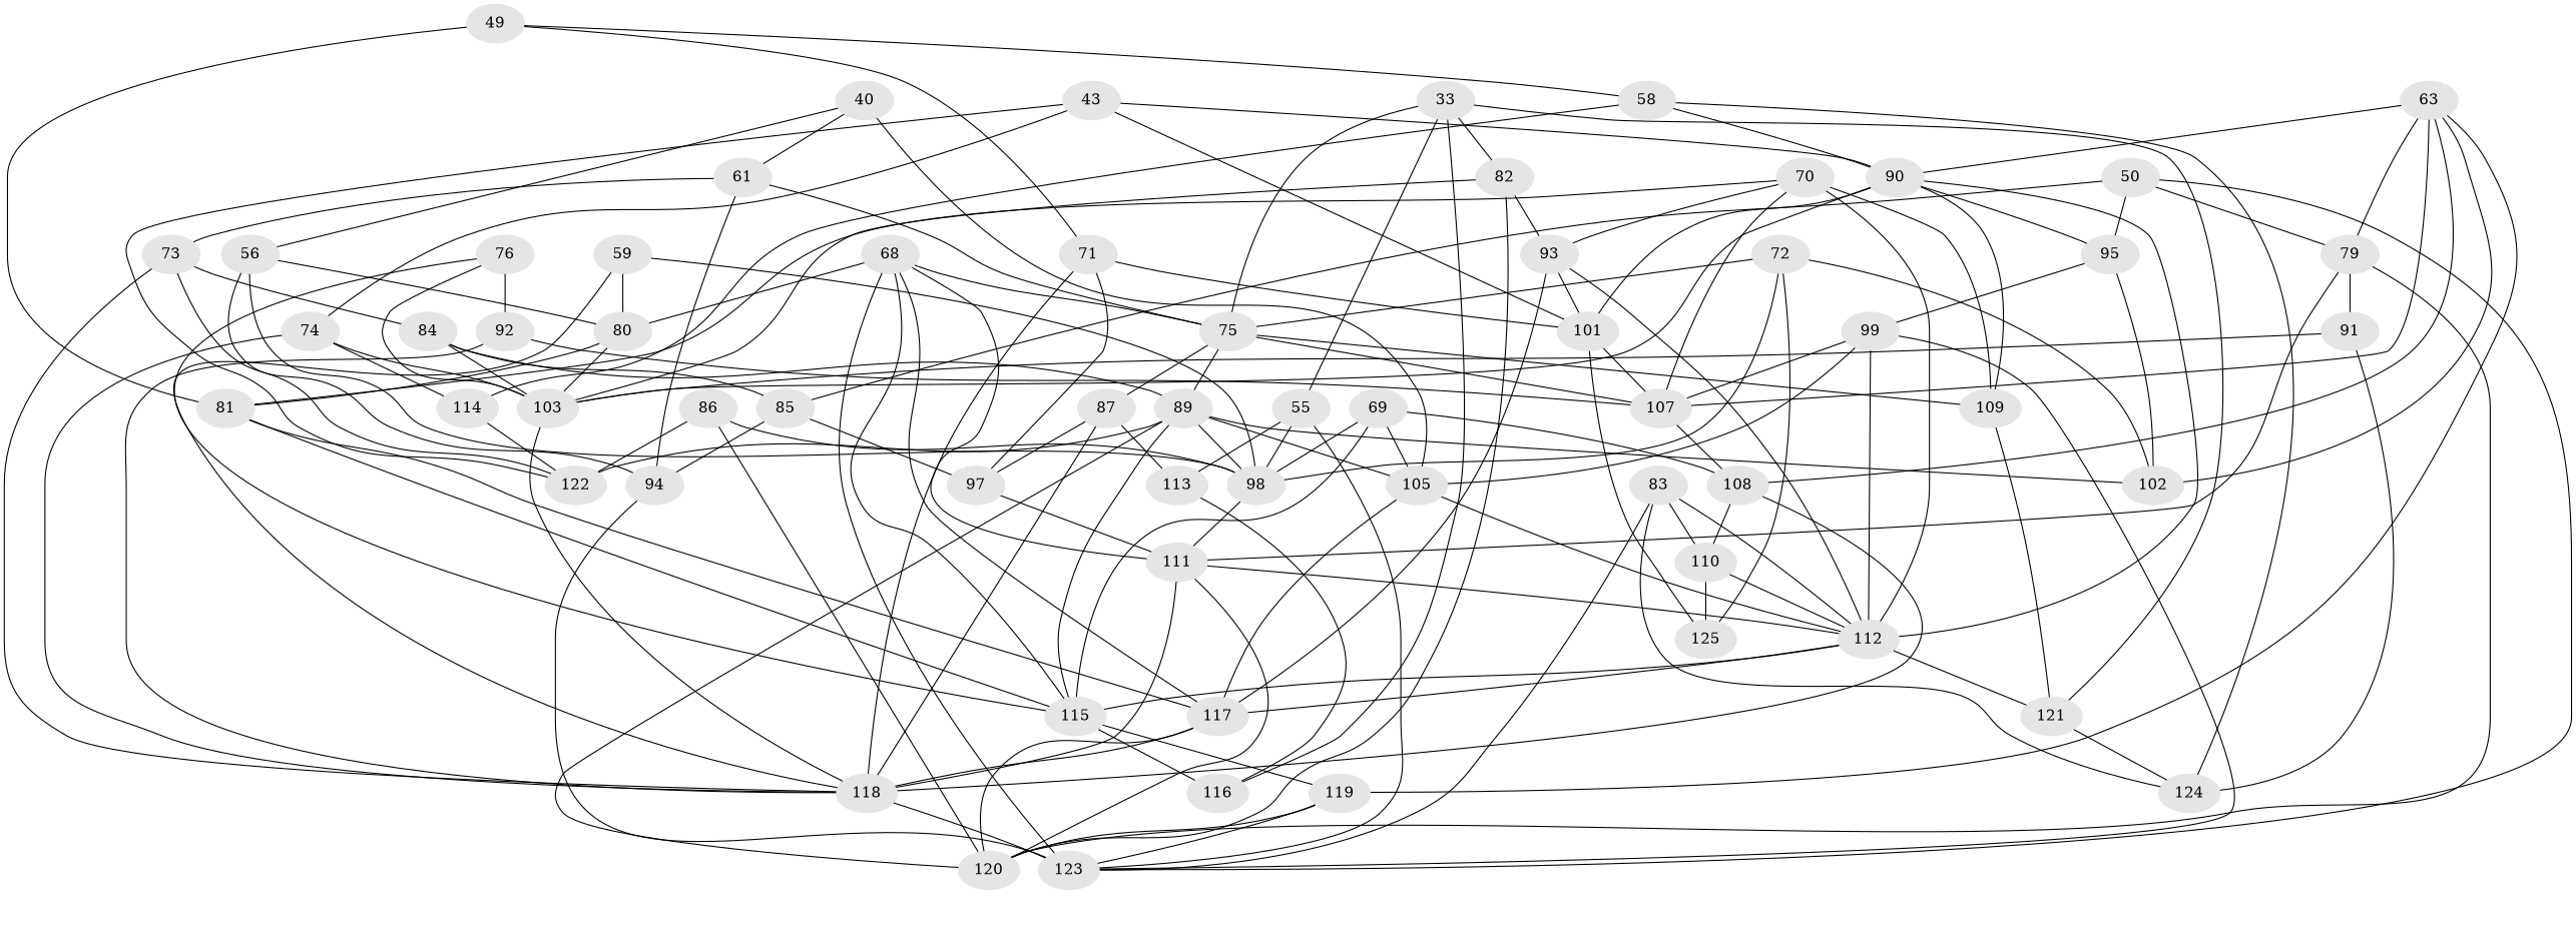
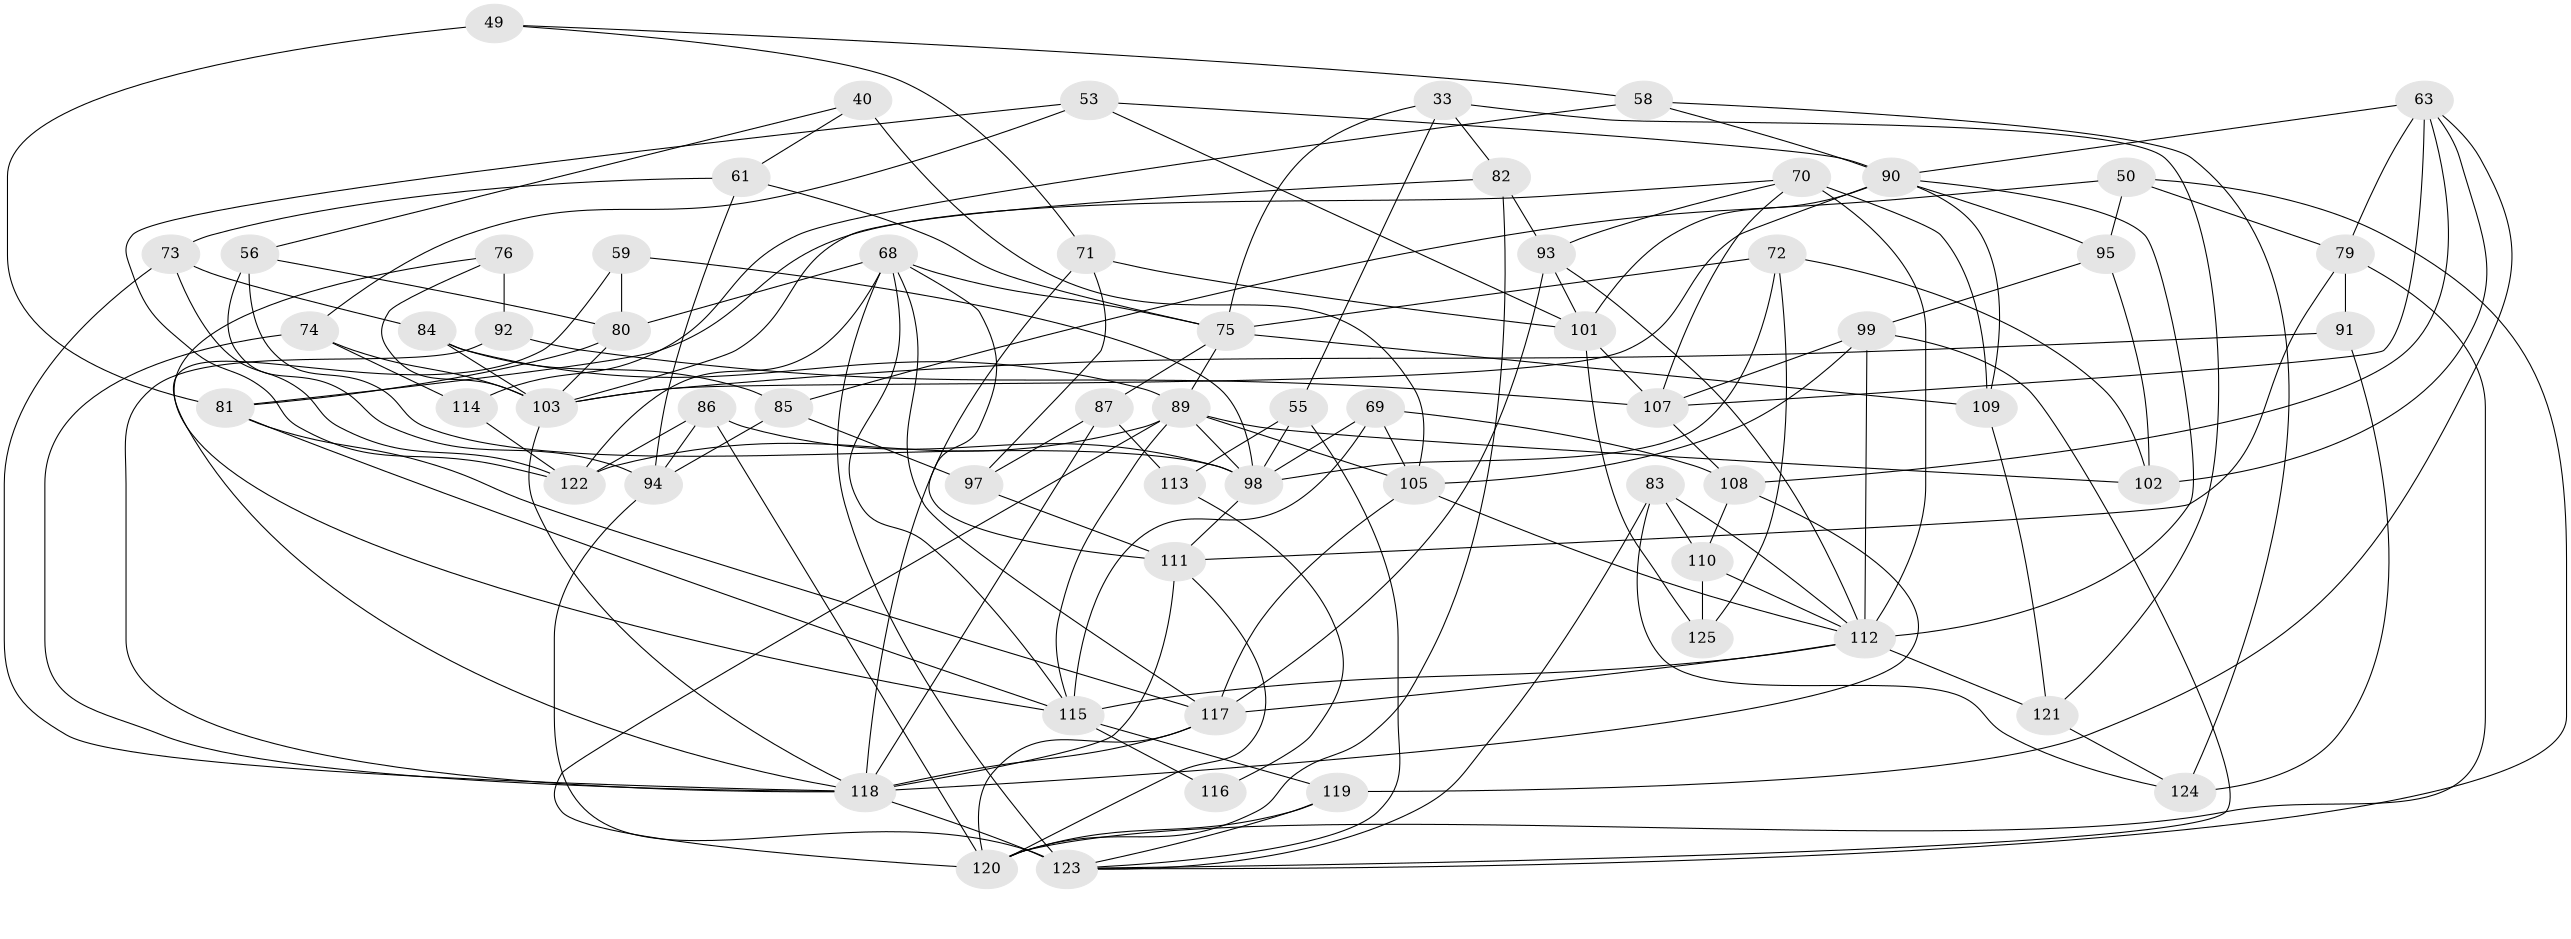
  graph {
    fontname="DejaVu Serif"
    node [color=gray90 fontname="DejaVu Serif" style=filled]
    edge [fontname="DejaVu Serif"]
    33 [super="+17"]
    55
    75 [super="+22+52"]
    82
    116
    121 [super="+66"]
    123 [super="+100"]
    98 [super="+14+31"]
    113
    107 [super="+3+51"]
    109
    87
    89 [super="+40"]
    93 [super="+19"]
    103 [super="+64"]
    120 [super="+21+48"]
    124
    n18 [label=40]
    56
    61
    105 [super="+42"]
    80 [super="+16"]
    94 [super="+38"]
    73
    117 [super="+67"]
    112 [super="+8+23+43"]
    49
    58
    71
    81 [super="+2"]
    90 [super="+18+37"]
    114
    101 [super="+6"]
    118 [super="+30+106"]
    97
    115 [super="+4+32+77"]
    79 [super="+35"]
    111 [super="+34+41"]
    91
    50
    85
    95
    102
    99 [super="+54"]
-   53 [label=43]
+   53
    74
    122 [super="+104"]
    125
    59
    84
    63 [super="+45"]
    108 [super="+46"]
    119 [super="+25"]
    110 [super="+62"]
    68 [super="+65"]
    69
    70 [super="+27"]
    72
    92 [super="+26"]
    76
    83
    86
    33 -- 55
    33 -- 75
    33 -- 82
-   33 -- 116 [weight=2]
    33 -- 121
    55 -- 123
    55 -- 98
    55 -- 113
-   75 -- 107
    75 -- 109
    75 -- 87
    75 -- 89
    82 -- 93
    82 -- 103
    82 -- 120
    121 -- 124
    98 -- 111
    113 -- 116
    107 -- 108
    109 -- 121
    87 -- 113
    87 -- 118
    87 -- 97
    89 -- 98
    89 -- 120
    89 -- 105
    89 -- 115
    89 -- 102
    89 -- 122
    93 -- 117
    93 -- 112
    93 -- 101 [weight=2]
    103 -- 118
    n18 -- 56
    n18 -- 61
    n18 -- 105 [weight=2]
    56 -- 98
    56 -- 80
    56 -- 94
    61 -- 75
    61 -- 94
    61 -- 73
    105 -- 117
    105 -- 112
    80 -- 103
    80 -- 81
    94 -- 123 [weight=2]
    73 -- 118
    73 -- 122
    73 -- 84
    117 -- 120
    117 -- 118
    112 -- 121 [weight=3]
    112 -- 117
    112 -- 115
    49 -- 58
    49 -- 71
    49 -- 81 [weight=2]
    58 -- 124
    58 -- 90
    58 -- 114
    71 -- 101
    71 -- 118
    71 -- 97
    81 -- 117
    81 -- 115
    90 -- 109
    90 -- 103
    90 -- 112
    90 -- 101
    90 -- 95
    114 -- 122
    101 -- 107
    101 -- 125
    118 -- 123 [weight=3]
    97 -- 111
    115 -- 116
    115 -- 119 [weight=2]
    79 -- 120 [weight=2]
    79 -- 111
    79 -- 91
    111 -- 120
-   111 -- 112 [weight=2]
    111 -- 118 [weight=3]
    91 -- 103 [weight=2]
    91 -- 124
    50 -- 123
    50 -- 79
    50 -- 85
    50 -- 95
    85 -- 94
    85 -- 97
    95 -- 102
    95 -- 99
    99 -- 123
    99 -- 107
    99 -- 105
    99 -- 112 [weight=2]
    53 -- 90
    53 -- 101
    53 -- 74
    53 -- 122
    74 -- 103
    74 -- 114
    74 -- 118
    59 -- 98
    59 -- 80 [weight=2]
    59 -- 118
    84 -- 89
    84 -- 103
    84 -- 85
    63 -- 107 [weight=2]
    63 -- 90
    63 -- 79
    63 -- 102
    63 -- 108
    63 -- 119 [weight=2]
    108 -- 118 [weight=3]
    108 -- 110 [weight=2]
    119 -- 123
    119 -- 120
    110 -- 112
    110 -- 125 [weight=2]
    68 -- 75
    68 -- 123 [weight=2]
    68 -- 80
    68 -- 117 [weight=2]
    68 -- 115
    68 -- 111
+   68 -- 122 [weight=2]
    69 -- 98
    69 -- 105
    69 -- 115
    69 -- 108
    70 -- 107
    70 -- 109
    70 -- 93
    70 -- 112 [weight=2]
    70 -- 81
    72 -- 75
    72 -- 98
    72 -- 102
    72 -- 125
    92 -- 107 [weight=3]
    92 -- 118 [weight=2]
    76 -- 103 [weight=2]
    76 -- 115
    76 -- 92
    83 -- 123
    83 -- 124
    83 -- 112
    83 -- 110
    86 -- 98
    86 -- 120
+   86 -- 94
    86 -- 122
  }
